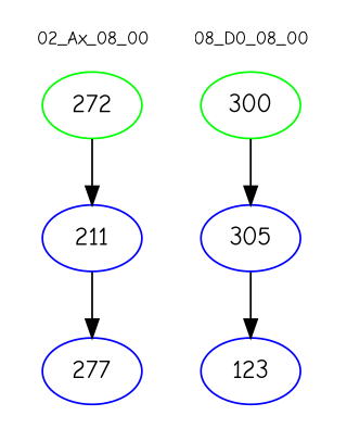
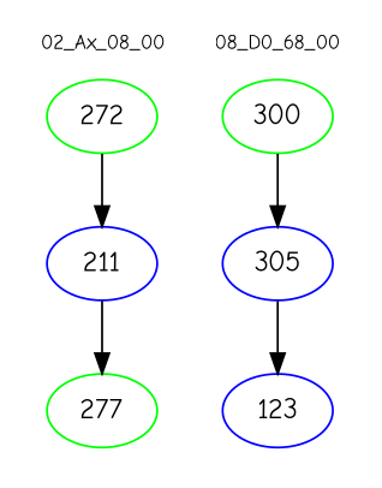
  digraph {
    fontname="Comic Neue"
    node [color=blue fontname="Comic Neue"]
    edge [color=black fontname="Comic Neue"]
    n1 [color=green label=272]
    n2 [label=211]
-   n3 [label=277]
+   n3 [color=green label=277]
    n4 [color=green label=300]
    n5 [label=305]
    n6 [label=123]
    subgraph cluster_1 {
      color=white
      fontsize=10
      label="02_Ax_08_00"
      n1
      n2
      n3
    }
    subgraph cluster_2 {
      color=white
      fontsize=10
-     label="08_D0_08_00"
+     label="08_D0_68_00"
      n4
      n5
      n6
    }
    n1 -> n2
    n2 -> n3
    n4 -> n5
    n5 -> n6
  }
